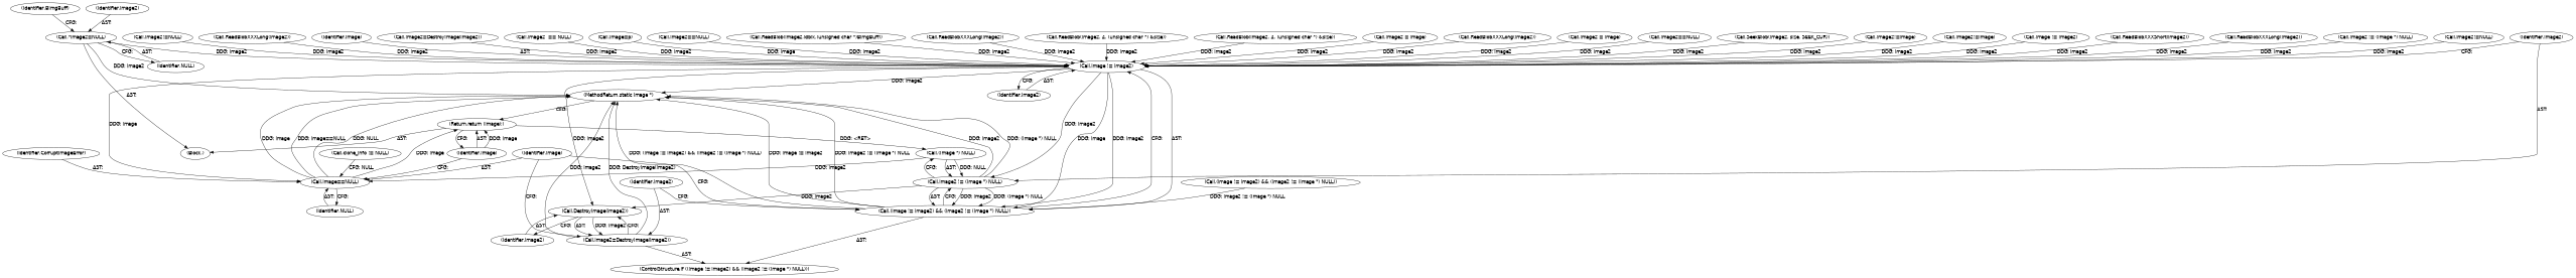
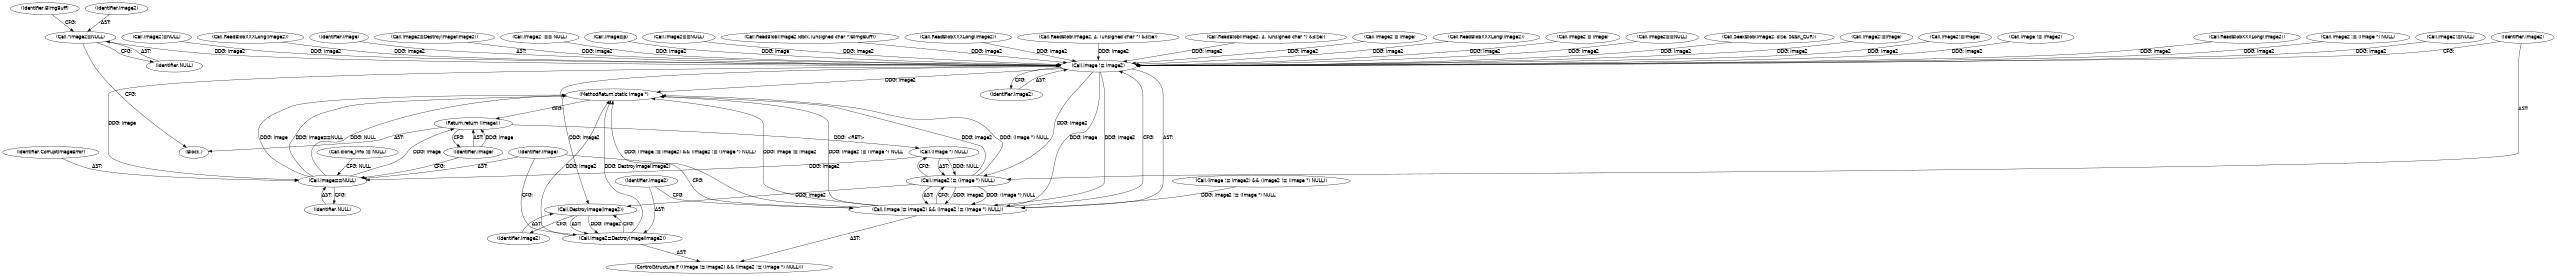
  digraph {
    fontname="DejaVu Sans"
    node [fontname="DejaVu Sans"]
    edge [fontname="DejaVu Sans"]
    n1 [label="(Call,*image2=NULL)"]
    n2 [label="(Call,image != image2)"]
    n3 [label="(Identifier,NULL)"]
    n4 [label="(Block,)"]
    n5 [label="(MethodReturn,static Image *)"]
    n6 [label="(Call,(image != image2) && (image2 != (Image *) NULL))"]
    n7 [label="(Call,image2 != (Image *) NULL)"]
    n8 [label="(Call,DestroyImage(image2))"]
    n9 [label="(Call,image==NULL)"]
    n10 [label="(Identifier,image2)"]
    n11 [label="(Return,return (image);)"]
    n12 [label="(ControlStructure,if ((image != image2) && (image2 != (Image *) NULL)))"]
    n13 [label="(Call,(Image *) NULL)"]
    n14 [label="(Call,image2=DestroyImage(image2))"]
    n15 [label="(Identifier,image2)"]
    n16 [label="(Identifier,NULL)"]
    n17 [label="(Identifier,image)"]
    n18 [label="(Identifier,image2)"]
    n19 [label="(Call,image2!=image)"]
    n20 [label="(Call,image2!=image)"]
    n21 [label="(Call,image != image2)"]
-   n22 [label="(Call,ReadBlobXXXShort(image2))"]
    n23 [label="(Call,(image != image2) && (image2 != (Image *) NULL))"]
    n24 [label="(Identifier,BImgBuff)"]
    n25 [label="(Call,ReadBlobXXXLong(image2))"]
    n26 [label="(Call,image2 != (Image *) NULL)"]
    n27 [label="(Call,image2!=NULL)"]
    n28 [label="(Call,image2!=NULL)"]
    n29 [label="(Call,ReadBlobXXXLong(image2))"]
    n30 [label="(Identifier,image)"]
    n31 [label="(Call,image2=DestroyImage(image2))"]
    n32 [label="(Call,image2  == NULL)"]
    n33 [label="(Call,image=p)"]
    n34 [label="(Call,image2==NULL)"]
    n35 [label="(Identifier,image2)"]
    n36 [label="(Call,ReadBlob(image2,ldblk,(unsigned char *)BImgBuff))"]
    n37 [label="(Call,ReadBlobXXXLong(image2))"]
    n38 [label="(Call,ReadBlob(image2, 4, (unsigned char *) &size))"]
    n39 [label="(Call,ReadBlob(image2, 4, (unsigned char *) &size))"]
    n40 [label="(Identifier,image2)"]
    n41 [label="(Call,image2 = image)"]
    n42 [label="(Call,clone_info != NULL)"]
    n43 [label="(Call,ReadBlobXXXLong(image2))"]
    n44 [label="(Identifier,image)"]
    n45 [label="(Call,image2 = image)"]
    n46 [label="(Identifier,CorruptImageError)"]
    n47 [label="(Call,image2==NULL)"]
    n48 [label="(Call,SeekBlob(image2, size, SEEK_CUR))"]
    n1 -> n2 [label="DDG: image2"]
    n1 -> n3 [label="CFG: "]
-   n1 -> n4 [label="AST: "]
-   n1 -> n5 [label="DDG: image2"]
+   n1 -> n4 [label="CFG: "]
    n2 -> n5 [label="DDG: image2"]
    n2 -> n6 [label="AST: "]
    n2 -> n6 [label="DDG: image"]
    n2 -> n6 [label="DDG: image2"]
    n2 -> n7 [label="DDG: image2"]
    n2 -> n8 [label="DDG: image2"]
    n2 -> n9 [label="DDG: image"]
    n2 -> n10 [label="CFG: "]
    n3 -> n1 [label="AST: "]
    n5 -> n11 [label="CFG: "]
    n6 -> n2 [label="CFG: "]
    n6 -> n5 [label="DDG: (image != image2) && (image2 != (Image *) NULL)"]
    n6 -> n5 [label="DDG: image != image2"]
    n6 -> n5 [label="DDG: image2 != (Image *) NULL"]
    n6 -> n7 [label="CFG: "]
    n6 -> n12 [label="AST: "]
    n7 -> n5 [label="DDG: image2"]
    n7 -> n5 [label="DDG: (Image *) NULL"]
    n7 -> n6 [label="AST: "]
    n7 -> n6 [label="DDG: image2"]
    n7 -> n6 [label="DDG: (Image *) NULL"]
    n7 -> n8 [label="DDG: image2"]
    n7 -> n13 [label="CFG: "]
    n8 -> n14 [label="AST: "]
    n8 -> n14 [label="DDG: image2"]
    n8 -> n15 [label="CFG: "]
    n9 -> n5 [label="DDG: image"]
    n9 -> n5 [label="DDG: image==NULL"]
    n9 -> n5 [label="DDG: NULL"]
    n9 -> n11 [label="DDG: image"]
    n9 -> n16 [label="CFG: "]
    n10 -> n2 [label="AST: "]
    n11 -> n4 [label="AST: "]
    n11 -> n13 [label="DDG: <RET>"]
    n11 -> n17 [label="CFG: "]
    n13 -> n7 [label="AST: "]
    n13 -> n7 [label="DDG: NULL"]
    n13 -> n9 [label="DDG: image2"]
    n14 -> n5 [label="DDG: DestroyImage(image2)"]
    n14 -> n5 [label="DDG: image2"]
    n14 -> n8 [label="CFG: "]
    n14 -> n12 [label="AST: "]
    n15 -> n8 [label="AST: "]
    n16 -> n9 [label="AST: "]
    n17 -> n9 [label="CFG: "]
    n17 -> n11 [label="AST: "]
    n17 -> n11 [label="DDG: image"]
    n18 -> n6 [label="CFG: "]
    n18 -> n14 [label="AST: "]
    n19 -> n2 [label="DDG: image2"]
    n20 -> n2 [label="DDG: image2"]
    n21 -> n2 [label="DDG: image2"]
-   n22 -> n2 [label="DDG: image2"]
    n23 -> n6 [label="DDG: image2 != (Image *) NULL"]
    n24 -> n1 [label="CFG: "]
    n25 -> n2 [label="DDG: image2"]
    n26 -> n2 [label="DDG: image2"]
    n27 -> n2 [label="DDG: image2"]
    n28 -> n2 [label="DDG: image2"]
    n29 -> n2 [label="DDG: image2"]
    n30 -> n2 [label="AST: "]
    n31 -> n2 [label="DDG: image2"]
    n32 -> n2 [label="DDG: image2"]
    n33 -> n2 [label="DDG: image"]
    n34 -> n2 [label="DDG: image2"]
    n35 -> n2 [label="CFG: "]
    n35 -> n7 [label="AST: "]
    n36 -> n2 [label="DDG: image2"]
    n37 -> n2 [label="DDG: image2"]
    n38 -> n2 [label="DDG: image2"]
    n39 -> n2 [label="DDG: image2"]
    n40 -> n1 [label="AST: "]
    n41 -> n2 [label="DDG: image2"]
    n42 -> n9 [label="CFG: NULL"]
    n43 -> n2 [label="DDG: image2"]
    n44 -> n6 [label="CFG: "]
    n44 -> n9 [label="AST: "]
    n44 -> n14 [label="CFG: "]
    n45 -> n2 [label="DDG: image2"]
    n46 -> n9 [label="AST: "]
    n47 -> n2 [label="DDG: image2"]
    n48 -> n2 [label="DDG: image2"]
  }
